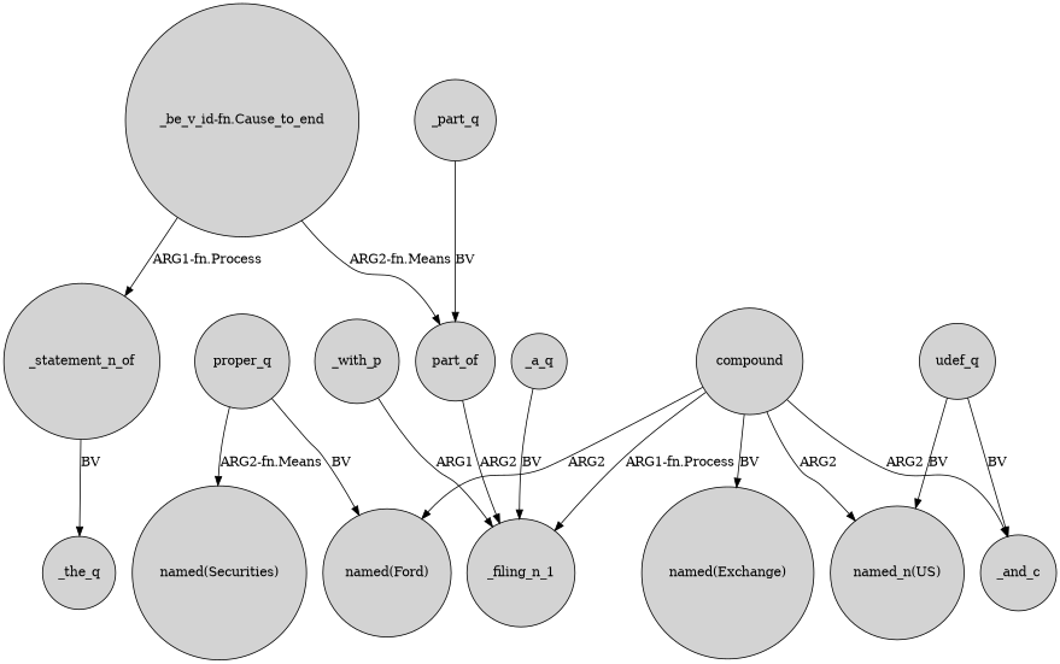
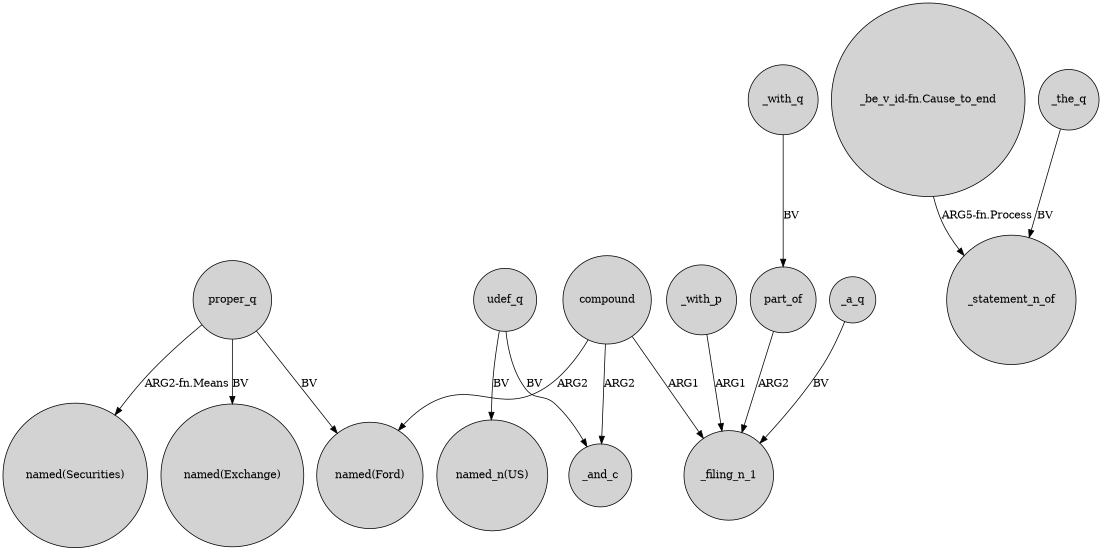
  digraph {
    node [shape=circle style=filled]
    compound
    "named(Ford)"
    _filing_n_1
    _and_c
    "named_n(US)"
    proper_q
    "named(Securities)"
    "named(Exchange)"
    "_be_v_id-fn.Cause_to_end"
    part_of
    _statement_n_of
    udef_q
    _a_q
    _the_q
-   _part_q
+   _part_q [label=_with_q]
    _with_p
    compound -> "named(Ford)" [label=ARG2]
-   compound -> _filing_n_1 [label="ARG1-fn.Process"]
+   compound -> _filing_n_1 [label=ARG1]
    compound -> _and_c [label=ARG2]
-   compound -> "named_n(US)" [label=ARG2]
    proper_q -> "named(Ford)" [label=BV]
    proper_q -> "named(Securities)" [label="ARG2-fn.Means"]
-   compound -> "named(Exchange)" [label=BV]
-   "_be_v_id-fn.Cause_to_end" -> part_of [label="ARG2-fn.Means"]
-   "_be_v_id-fn.Cause_to_end" -> _statement_n_of [label="ARG1-fn.Process"]
+   proper_q -> "named(Exchange)" [label=BV]
+   "_be_v_id-fn.Cause_to_end" -> _statement_n_of [label="ARG5-fn.Process"]
    part_of -> _filing_n_1 [label=ARG2]
    udef_q -> _and_c [label=BV]
    udef_q -> "named_n(US)" [label=BV]
    _a_q -> _filing_n_1 [label=BV]
-   _statement_n_of -> _the_q [label=BV]
+   _the_q -> _statement_n_of [label=BV]
    _part_q -> part_of [label=BV]
    _with_p -> _filing_n_1 [label=ARG1]
  }
